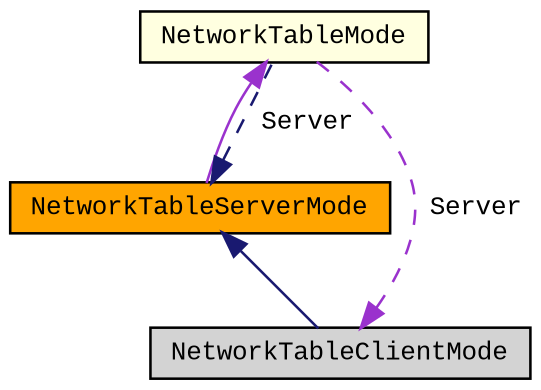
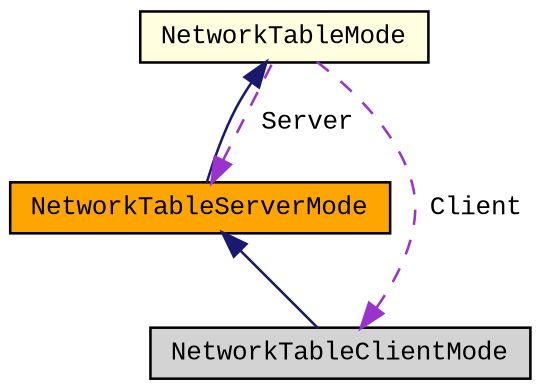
  digraph {
    fontname="Liberation Mono"
    node [color=black fontname="Liberation Mono" fontsize=10 shape=record style=filled]
    edge [color=midnightblue dir=back fontname="Liberation Mono" fontsize=10 labelfontname=FreeSans labelfontsize=10 style=solid]
    n1 [fillcolor=lightyellow fontcolor=black height=0.2 label=NetworkTableMode width=0.4]
    n2 [fillcolor=orange height=0.2 label=NetworkTableServerMode width=0.4]
    n3 [fillcolor=lightgrey height=0.2 label=NetworkTableClientMode width=0.4]
-   n1 -> n2 [color=darkorchid3]
-   n2 -> n1 [label=" Server" style=dashed]
+   n1 -> n2
+   n2 -> n1 [color=darkorchid3 label=" Server" style=dashed]
    n2 -> n3
-   n3 -> n1 [color=darkorchid3 label=" Server" style=dashed]
+   n3 -> n1 [color=darkorchid3 label=" Client" style=dashed]
  }
